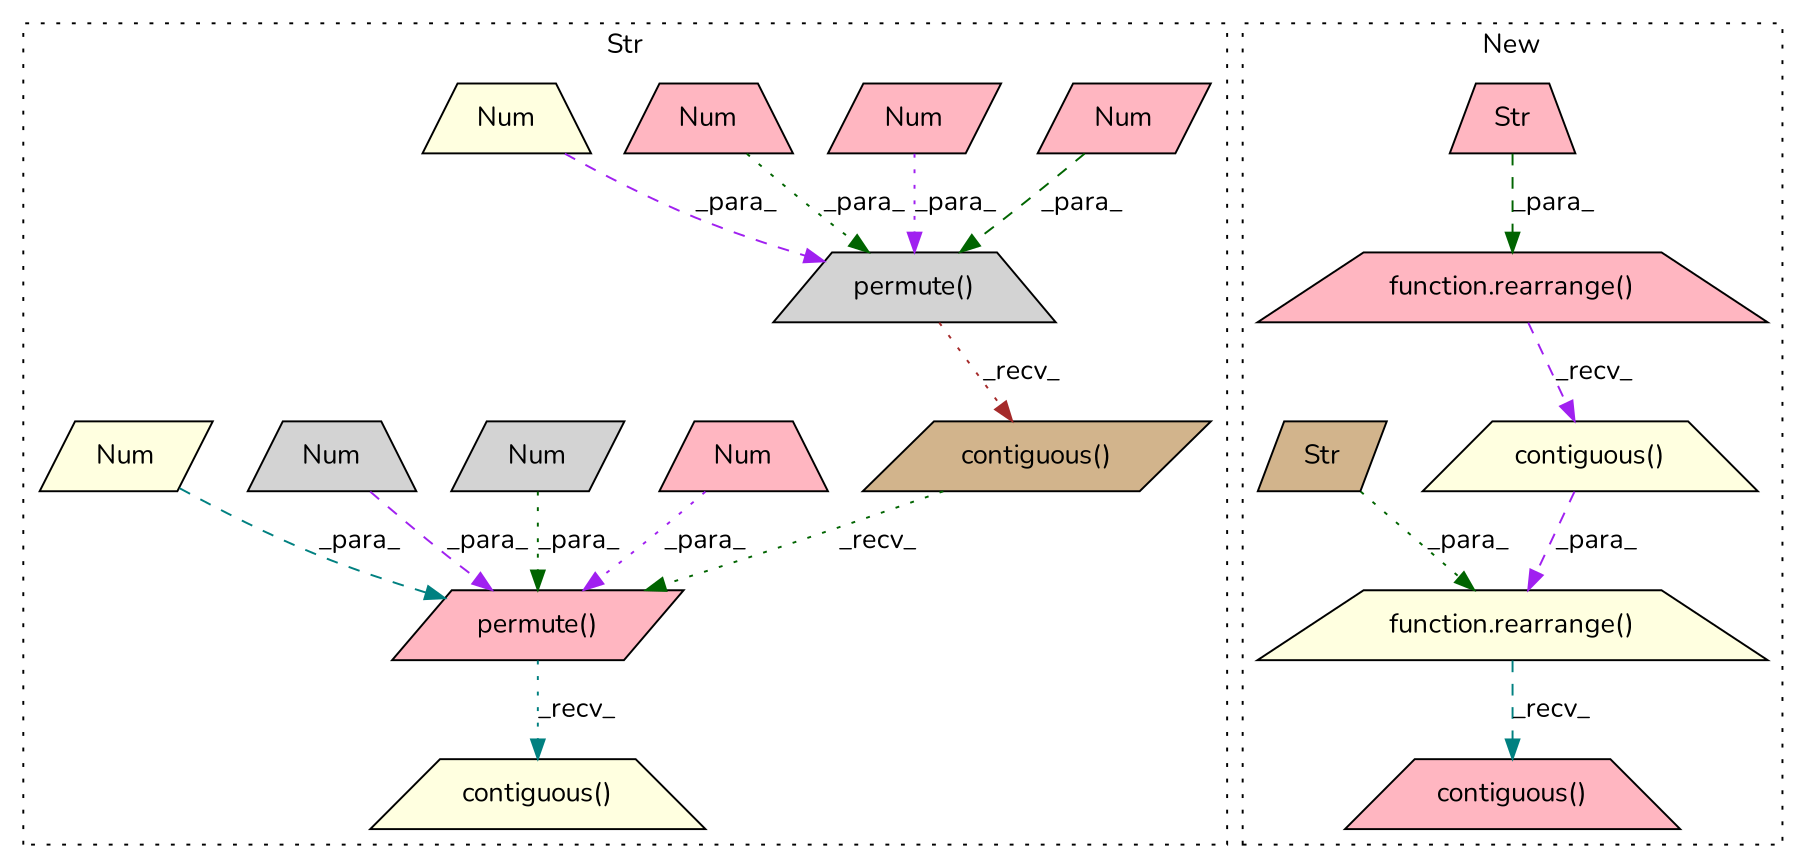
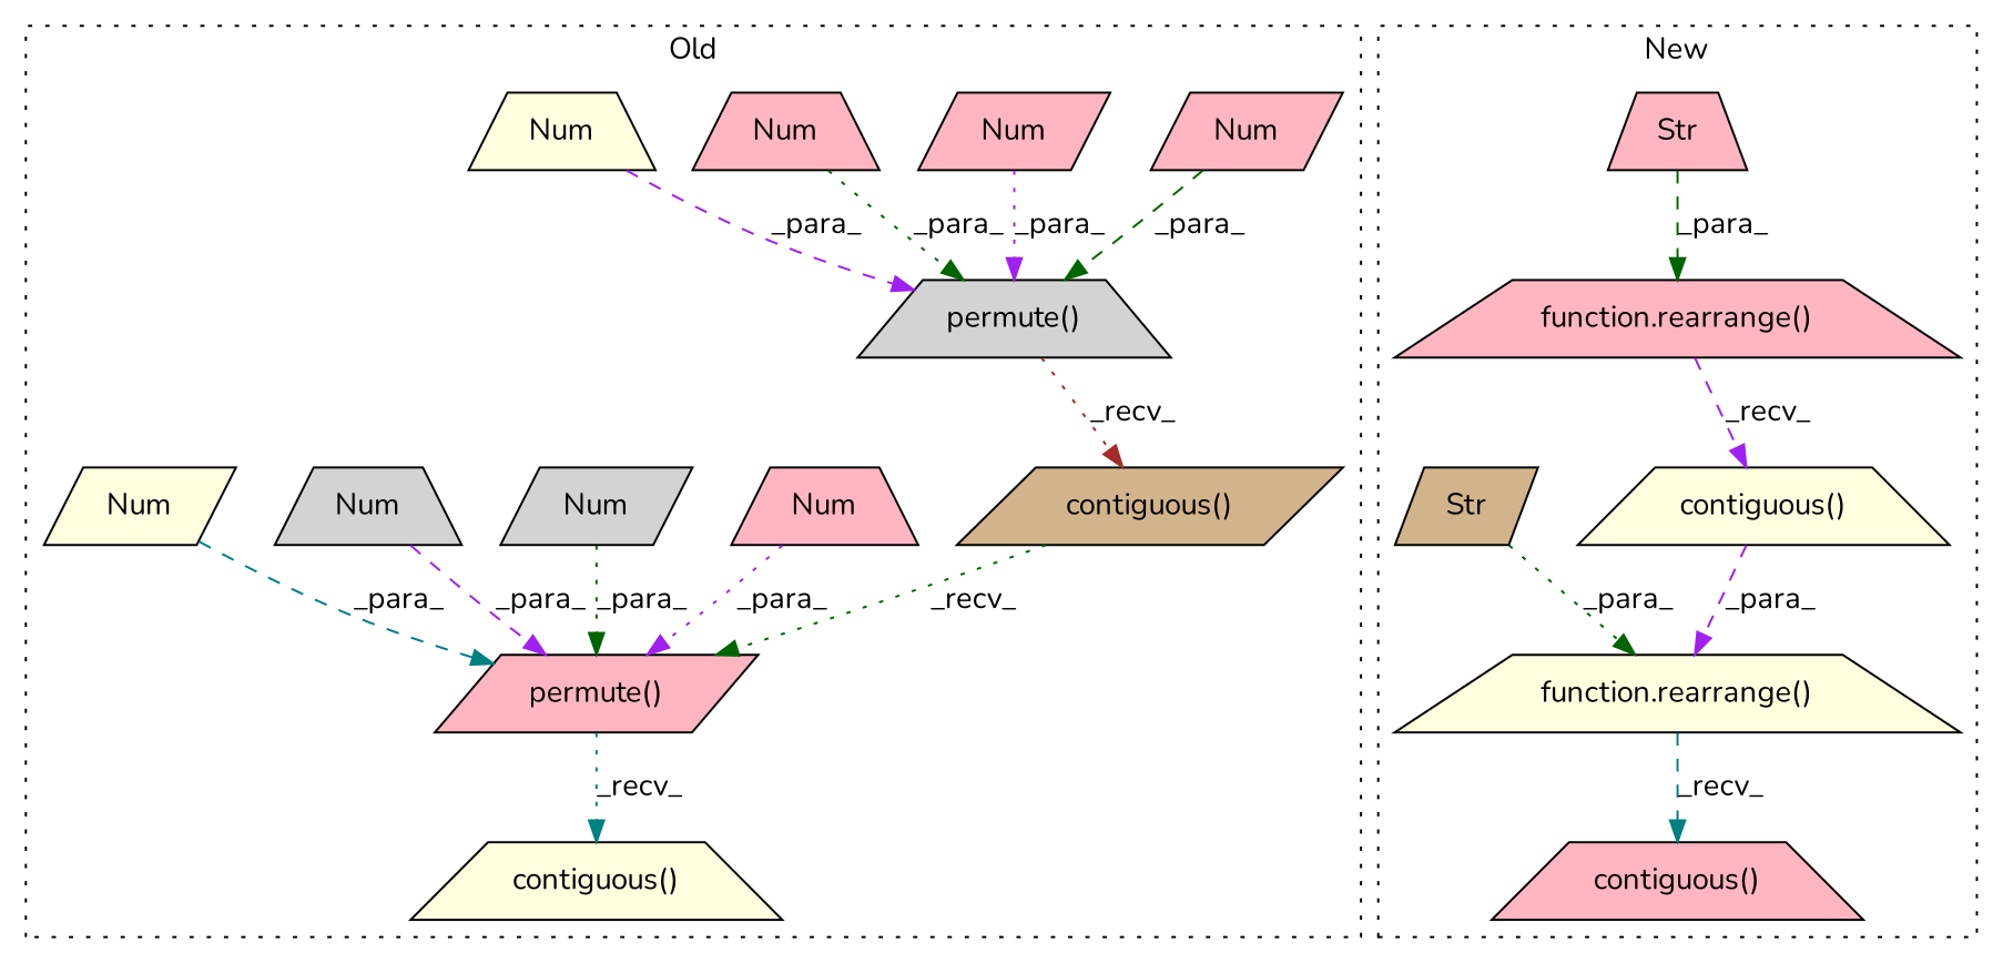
  digraph {
    fontname=Nunito
    node [a=75 l=1 shape=trapezium style=filled fillcolor=lightpink fontname=Nunito]
    edge [color=darkgreen style=dotted fontname=Nunito]
    n1 [l=36 label="contiguous()" s=2390 fillcolor=lightyellow]
    n2 [l="10,1" label="permute()" s="1017,1037" fillcolor=lightgrey]
    n3 [a=76 label=Num s=1036 shape=parallelogram]
    n4 [a=76 label=Num s=1033 shape=parallelogram]
    n5 [a=76 label=Num s=1030]
    n6 [a=76 label=Num s=1027 fillcolor=lightyellow]
    n7 [l=34 label="contiguous()" s=1017 shape=parallelogram fillcolor=tan]
    n8 [l="12,1" label="permute()" s="2390,2412" shape=parallelogram]
    n9 [a=76 label=Num s=2402]
    n10 [a=76 label=Num s=2408 shape=parallelogram fillcolor=lightgrey]
    n11 [a=76 label=Num s=2405 fillcolor=lightgrey]
    n12 [a=76 label=Num s=2411 shape=parallelogram fillcolor=lightyellow]
    n13 [l=47 label="contiguous()" s=1013 fillcolor=lightyellow]
    n14 [l="10,1" label="function.rearrange()" s="1013,1046"]
    n15 [a=66 l=20 label=Str s=1026]
    n16 [l=49 label="contiguous()" s=2399]
    n17 [l="10,1" label="function.rearrange()" s="2399,2434" fillcolor=lightyellow]
    n18 [a=66 l=20 label=Str s=2414 shape=parallelogram fillcolor=tan]
    subgraph cluster_1 {
-     label=Str
+     label=Old
      style=dotted
      n1
      n2
      n3
      n4
      n5
      n6
      n7
      n8
      n9
      n10
      n11
      n12
    }
    subgraph cluster_2 {
      label=New
      style=dotted
      n13
      n14
      n15
      n16
      n17
      n18
    }
    n2 -> n7 [label=_recv_ color=brown]
    n3 -> n2 [label=_para_ style=dashed]
    n4 -> n2 [label=_para_ color=purple]
    n5 -> n2 [label=_para_]
    n6 -> n2 [label=_para_ color=purple style=dashed]
    n7 -> n8 [label=_recv_]
    n8 -> n1 [label=_recv_ color=teal]
    n9 -> n8 [label=_para_ color=purple]
    n10 -> n8 [label=_para_]
    n11 -> n8 [label=_para_ color=purple style=dashed]
    n12 -> n8 [label=_para_ color=teal style=dashed]
    n13 -> n17 [label=_para_ color=purple style=dashed]
    n14 -> n13 [label=_recv_ color=purple style=dashed]
    n15 -> n14 [label=_para_ style=dashed]
    n17 -> n16 [label=_recv_ color=teal style=dashed]
    n18 -> n17 [label=_para_]
  }
